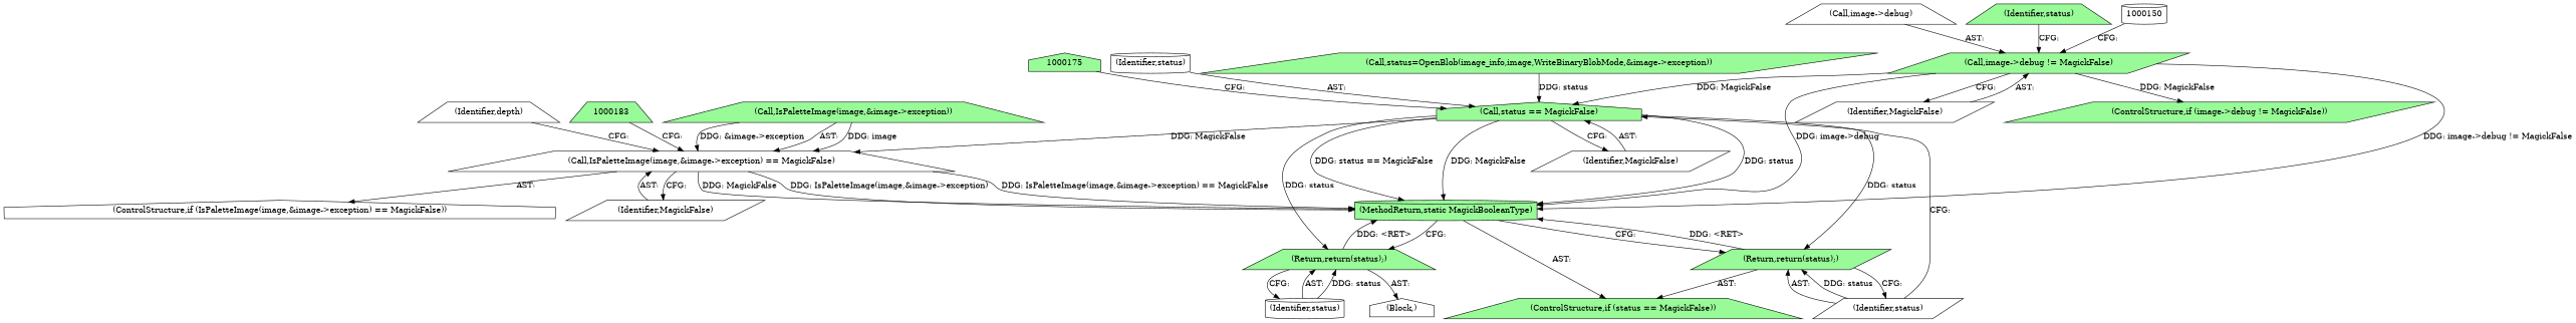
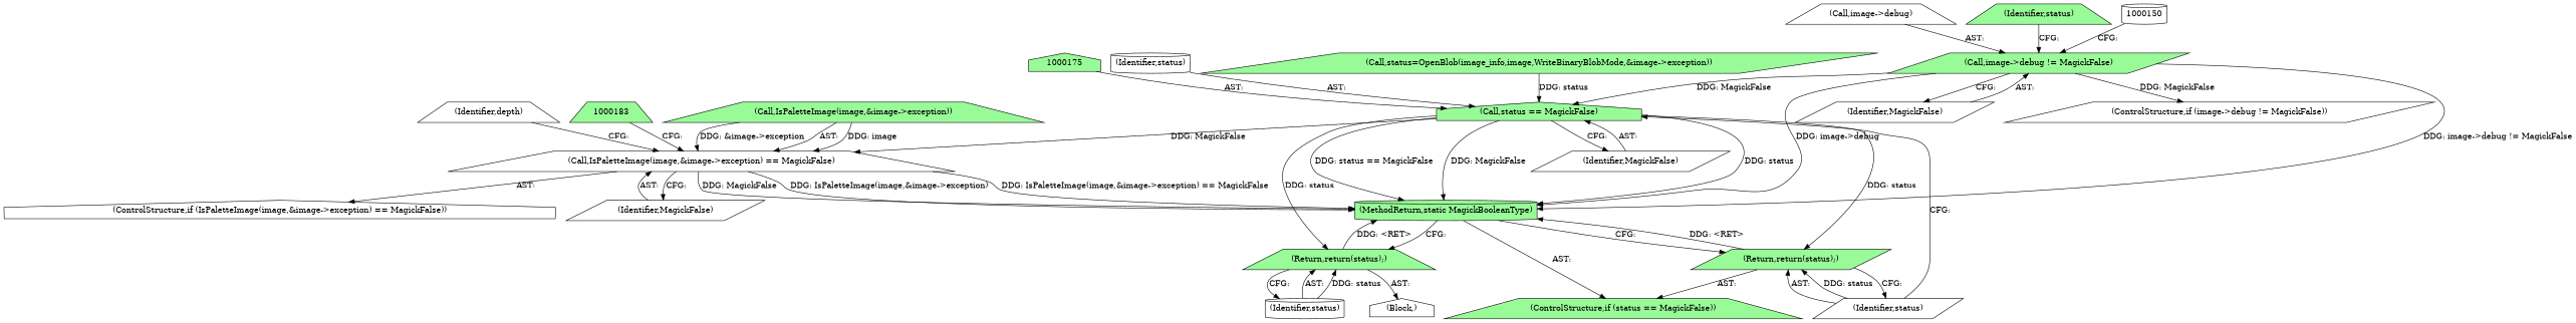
  digraph {
    node [fillcolor=palegreen shape=parallelogram style=filled]
    n1 [label="(Call,image->debug != MagickFalse)"]
    n2 [label="(Call,status == MagickFalse)" shape=house]
    n3 [fillcolor=white label="(Identifier,MagickFalse)"]
-   n4 [label="(ControlStructure,if (image->debug != MagickFalse))"]
+   n4 [fillcolor=white label="(ControlStructure,if (image->debug != MagickFalse))"]
    n5 [label="(MethodReturn,static MagickBooleanType)" shape=cylinder]
    n6 [label="(Return,return(status);)"]
    n7 [fillcolor=white label="(Call,IsPaletteImage(image,&image->exception) == MagickFalse)" shape=trapezium]
    n8 [label="(Return,return(status);)" shape=trapezium]
    n9 [fillcolor=white label="(Identifier,MagickFalse)"]
    n10 [label="(ControlStructure,if (status == MagickFalse))" shape=trapezium]
    n11 [fillcolor=white label="(Identifier,status)"]
    n12 [fillcolor=white label="(ControlStructure,if (IsPaletteImage(image,&image->exception) == MagickFalse))" shape=house]
    n13 [fillcolor=white label="(Identifier,MagickFalse)"]
    n14 [fillcolor=white label="(Identifier,status)" shape=cylinder]
    n15 [fillcolor=white label="(Block,)" shape=house]
    n16 [fillcolor=white label="(Call,image->debug)" shape=trapezium]
    n17 [label="(Call,IsPaletteImage(image,&image->exception))" shape=trapezium]
    n18 [fillcolor=white label="(Identifier,depth)" shape=trapezium]
    n19 [fillcolor=white label="(Identifier,status)" shape=cylinder]
    n20 [label="(Identifier,status)" shape=trapezium]
    n21 [label="(Call,status=OpenBlob(image_info,image,WriteBinaryBlobMode,&image->exception))"]
    1000150 [fillcolor=white shape=cylinder]
    1000175 [shape=house]
    n24 [label=1000183 shape=trapezium]
    n1 -> n2 [label="DDG: MagickFalse"]
    n1 -> n3 [label="CFG: "]
    n1 -> n4 [label="DDG: MagickFalse"]
    n1 -> n5 [label="DDG: image->debug != MagickFalse"]
    n1 -> n5 [label="DDG: image->debug"]
    n2 -> n5 [label="DDG: status == MagickFalse"]
    n2 -> n5 [label="DDG: MagickFalse"]
    n2 -> n5 [label="DDG: status"]
    n2 -> n6 [label="DDG: status"]
    n2 -> n7 [label="DDG: MagickFalse"]
    n2 -> n8 [label="DDG: status"]
    n2 -> n9 [label="CFG: "]
    n3 -> n1 [label="AST: "]
    n5 -> n6 [label="CFG: "]
    n5 -> n8 [label="CFG: "]
    n5 -> n10 [label="AST: "]
    n6 -> n5 [label="DDG: <RET>"]
    n6 -> n10 [label="AST: "]
    n6 -> n11 [label="CFG: "]
    n7 -> n5 [label="DDG: MagickFalse"]
    n7 -> n5 [label="DDG: IsPaletteImage(image,&image->exception)"]
    n7 -> n5 [label="DDG: IsPaletteImage(image,&image->exception) == MagickFalse"]
    n7 -> n12 [label="AST: "]
    n7 -> n13 [label="CFG: "]
    n8 -> n5 [label="DDG: <RET>"]
    n8 -> n14 [label="CFG: "]
    n8 -> n15 [label="AST: "]
    n9 -> n2 [label="AST: "]
    n11 -> n2 [label="CFG: "]
    n11 -> n6 [label="AST: "]
    n11 -> n6 [label="DDG: status"]
    n13 -> n7 [label="AST: "]
    n14 -> n8 [label="AST: "]
    n14 -> n8 [label="DDG: status"]
    n16 -> n1 [label="AST: "]
    n17 -> n7 [label="AST: "]
    n17 -> n7 [label="DDG: image"]
    n17 -> n7 [label="DDG: &image->exception"]
    n18 -> n7 [label="CFG: "]
    n19 -> n2 [label="AST: "]
    n20 -> n1 [label="CFG: "]
    n21 -> n2 [label="DDG: status"]
    1000150 -> n1 [label="CFG: "]
-   1000175 -> n2 [label="CFG: "]
+   1000175 -> n2 [label="AST: "]
    n24 -> n7 [label="CFG: "]
  }
